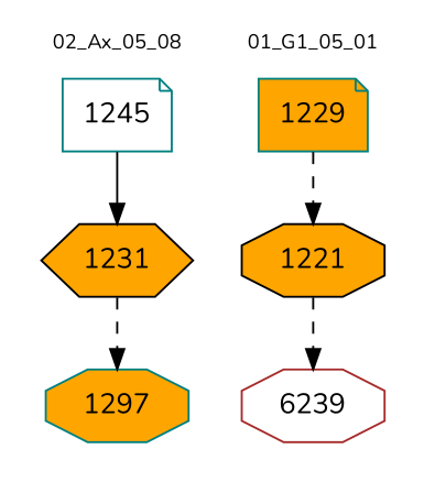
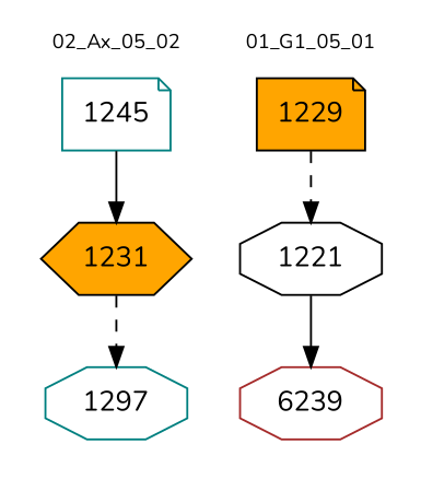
  digraph {
    fontname=Nunito
    node [color=teal fillcolor=orange fontname=Nunito shape=octagon style=filled]
    edge [color=black fontname=Nunito style=solid]
    n1 [fillcolor=white label=1245 shape=note]
    n2 [color=black label=1231 shape=hexagon]
-   n3 [label=1297]
-   n4 [label=1229 shape=note]
-   n5 [color=black label=1221]
+   n3 [fillcolor=white label=1297]
+   n4 [color=black label=1229 shape=note]
+   n5 [color=black fillcolor=white label=1221]
    n6 [color=brown fillcolor=white label=6239]
    subgraph cluster_1 {
      color=white
      fontsize=10
-     label="02_Ax_05_08"
+     label="02_Ax_05_02"
      n1
      n2
      n3
    }
    subgraph cluster_2 {
      color=white
      fontsize=10
      label="01_G1_05_01"
      n4
      n5
      n6
    }
    n1 -> n2
    n2 -> n3 [style=dashed]
    n4 -> n5 [style=dashed]
-   n5 -> n6 [style=dashed]
+   n5 -> n6
  }
